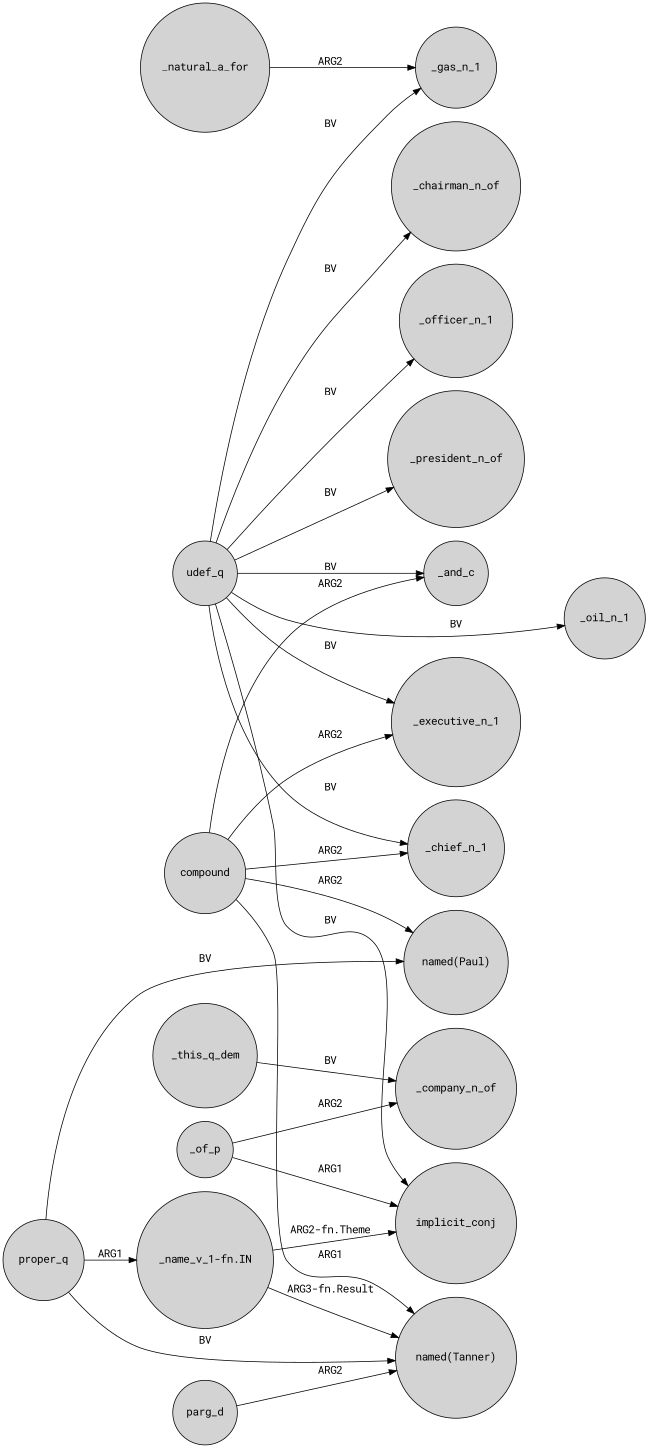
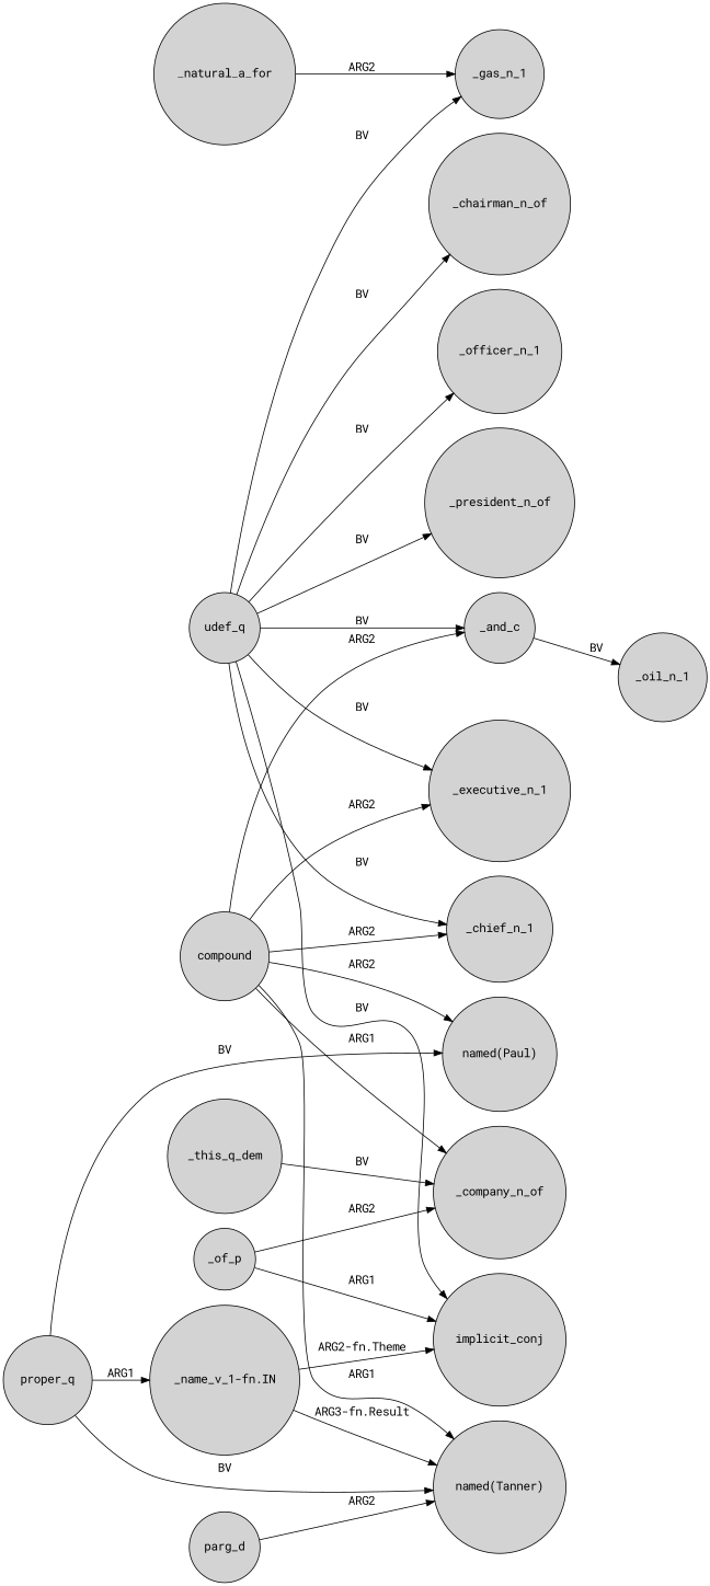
  digraph {
    fontname="Roboto Mono"
    rankdir=LR
    node [fontname="Roboto Mono" shape=circle style=filled]
    edge [fontname="Roboto Mono"]
    udef_q
    _executive_n_1
    implicit_conj
    _chairman_n_of
    _chief_n_1
    _officer_n_1
    _and_c
    _president_n_of
    _gas_n_1
    _oil_n_1
    _this_q_dem
    _company_n_of
    parg_d
    "named(Tanner)"
    "_name_v_1-fn.IN"
    compound
    "named(Paul)"
    proper_q
    _of_p
    _natural_a_for
    udef_q -> _executive_n_1 [label=BV]
    udef_q -> implicit_conj [label=BV]
    udef_q -> _chairman_n_of [label=BV]
    udef_q -> _chief_n_1 [label=BV]
    udef_q -> _officer_n_1 [label=BV]
    udef_q -> _and_c [label=BV]
    udef_q -> _president_n_of [label=BV]
    udef_q -> _gas_n_1 [label=BV]
-   udef_q -> _oil_n_1 [label=BV]
+   _and_c -> _oil_n_1 [label=BV]
    _this_q_dem -> _company_n_of [label=BV]
    parg_d -> "named(Tanner)" [label=ARG2]
    "_name_v_1-fn.IN" -> implicit_conj [label="ARG2-fn.Theme"]
    "_name_v_1-fn.IN" -> "named(Tanner)" [label="ARG3-fn.Result"]
    compound -> _executive_n_1 [label=ARG2]
    compound -> _chief_n_1 [label=ARG2]
    compound -> _and_c [label=ARG2]
+   compound -> _company_n_of [label=ARG1]
    compound -> "named(Tanner)" [label=ARG1]
    compound -> "named(Paul)" [label=ARG2]
    proper_q -> "named(Tanner)" [label=BV]
    proper_q -> "_name_v_1-fn.IN" [label=ARG1]
    proper_q -> "named(Paul)" [label=BV]
    _of_p -> implicit_conj [label=ARG1]
    _of_p -> _company_n_of [label=ARG2]
    _natural_a_for -> _gas_n_1 [label=ARG2]
  }
